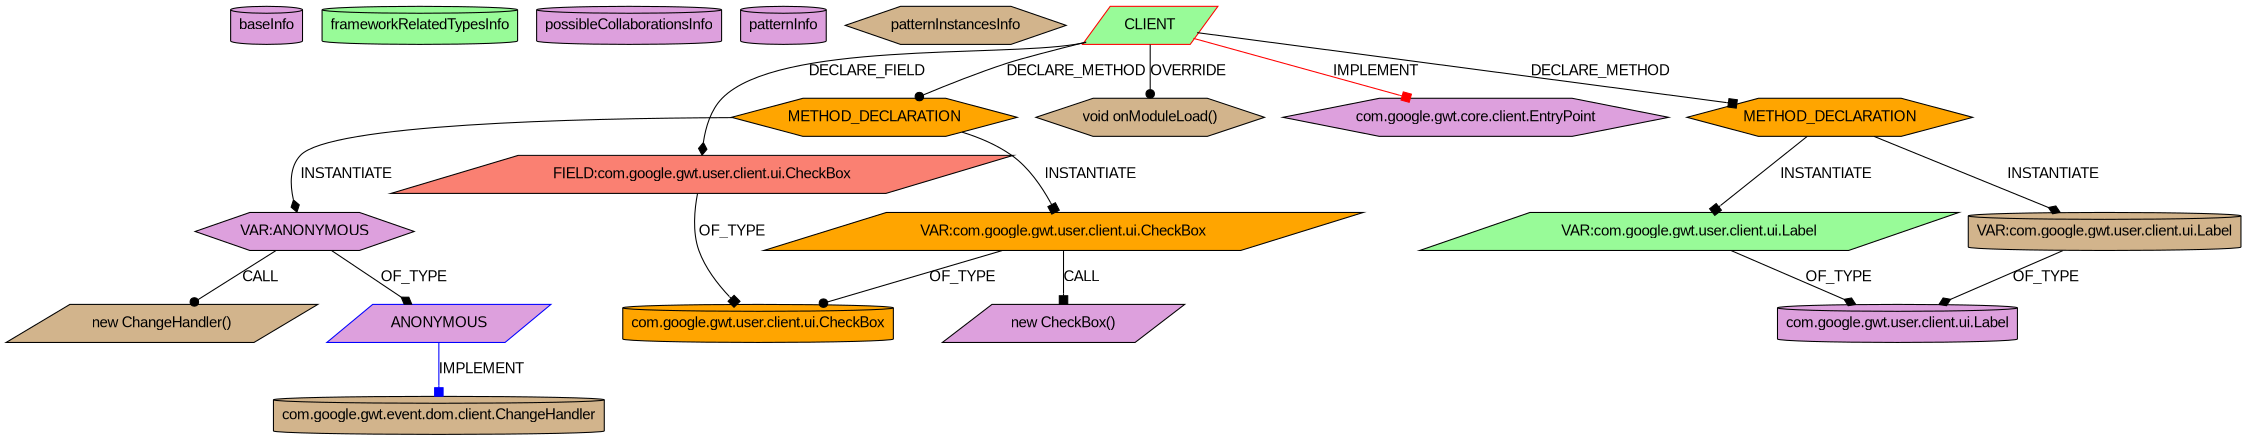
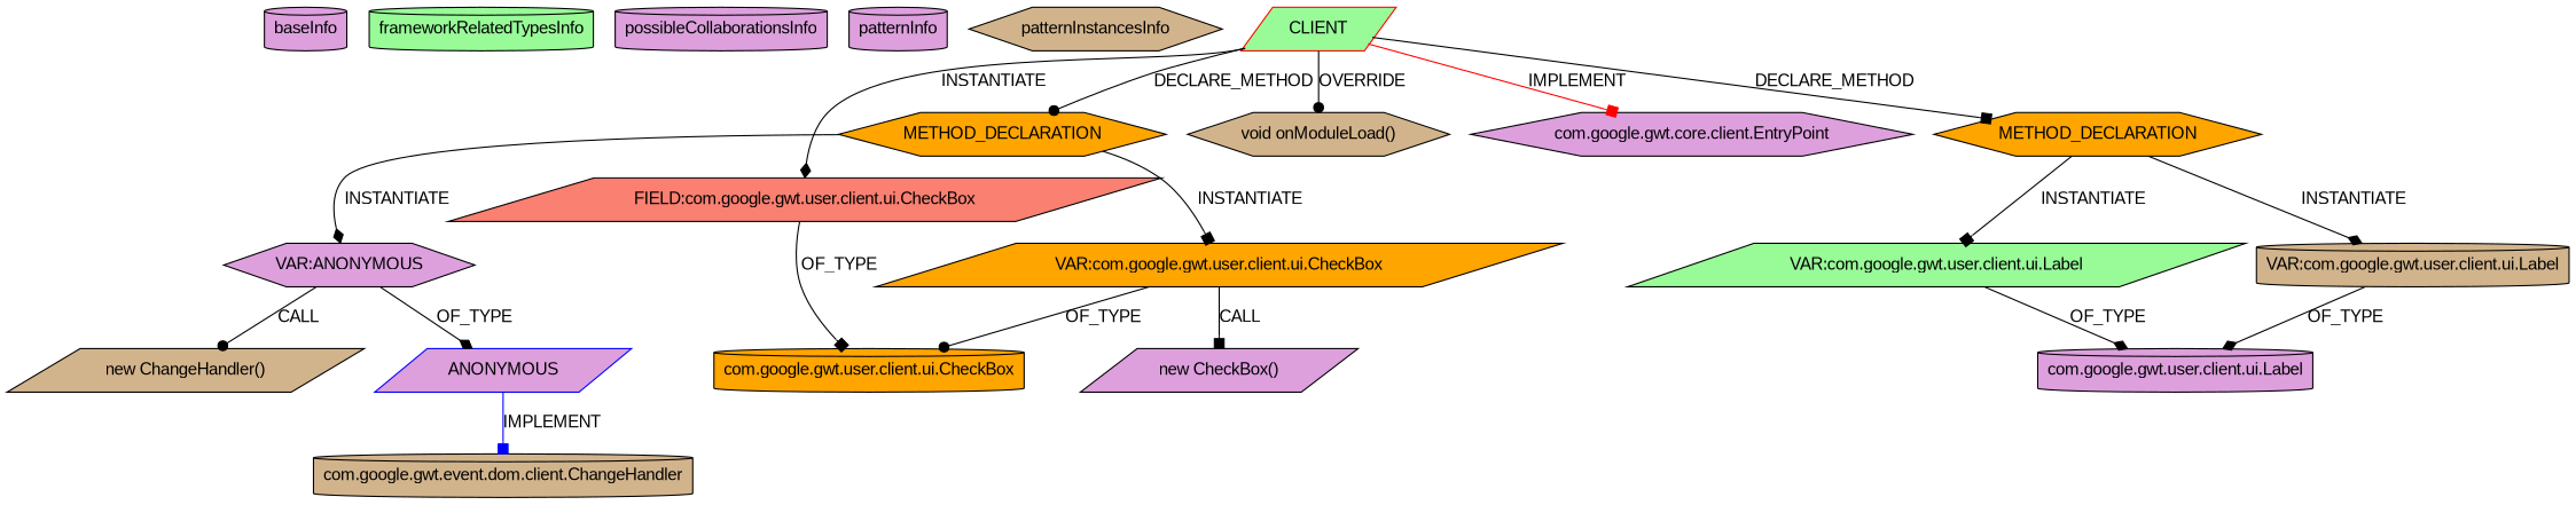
  digraph {
    fontname="Liberation Sans"
    node [fillcolor=plum fontname="Liberation Sans" shape=cylinder style=filled isFrameworkType=false]
    edge [arrowhead=box fontname="Liberation Sans"]
    baseInfo [category=pattern graphId=1020 isAnonymous=false possibleRelation=true isFrameworkType=""]
    frameworkRelatedTypesInfo [0="com.google.gwt.core.client.EntryPoint" fillcolor=palegreen isFrameworkType=""]
    possibleCollaborationsInfo [0="1020~INSTANTIATION-CLIENT_METHOD_DECLARATION-~com.google.gwt.core.client.EntryPoint ~com.google.gwt.event.dom.client.ChangeHandler ~false~true" isFrameworkType=""]
    patternInfo [frequency=2.0 patternRootClient=0 isFrameworkType=""]
    patternInstancesInfo [0="spydon-esiade~/spydon-esiade/esiade-master/src/net/esiade/client/Esiade.java~Esiade~4504" 1="DeannaSurma-Census~/DeannaSurma-Census/Census-master/src/com/cs4302/census/client/Census.java~Census~109" fillcolor=tan shape=hexagon isFrameworkType=""]
    n6 [fillcolor=tan label="new ChangeHandler()" shape=parallelogram vertexType=CONSTRUCTOR_CALL]
    n7 [label="VAR:ANONYMOUS" shape=hexagon vertexType=VARIABLE_EXPRESION]
    n8 [color=blue label=ANONYMOUS shape=parallelogram vertexType=REFERENCE_ANONYMOUS_DECLARATION]
    n9 [fillcolor=tan label="com.google.gwt.event.dom.client.ChangeHandler" vertexType=FRAMEWORK_INTERFACE_TYPE]
    n10 [fillcolor=orange label=METHOD_DECLARATION shape=hexagon vertexType=CLIENT_METHOD_DECLARATION]
    n11 [fillcolor=orange label="VAR:com.google.gwt.user.client.ui.CheckBox" shape=parallelogram vertexType=VARIABLE_EXPRESION]
    n12 [fillcolor=orange label="com.google.gwt.user.client.ui.CheckBox" vertexType=FRAMEWORK_CLASS_TYPE]
    n13 [label="new CheckBox()" shape=parallelogram vertexType=CONSTRUCTOR_CALL]
    n14 [color=red fillcolor=palegreen label=CLIENT shape=parallelogram vertexType=ROOT_CLIENT_CLASS_DECLARATION]
    n15 [fillcolor=salmon label="FIELD:com.google.gwt.user.client.ui.CheckBox" shape=parallelogram vertexType=FIELD_DECLARATION]
    n16 [fillcolor=tan label="void onModuleLoad()" shape=hexagon vertexType=OVERRIDING_METHOD_DECLARATION]
    n17 [label="com.google.gwt.core.client.EntryPoint" shape=hexagon vertexType=FRAMEWORK_INTERFACE_TYPE]
    n18 [fillcolor=orange label=METHOD_DECLARATION shape=hexagon vertexType=CLIENT_METHOD_DECLARATION]
    n19 [fillcolor=palegreen label="VAR:com.google.gwt.user.client.ui.Label" shape=parallelogram vertexType=VARIABLE_EXPRESION]
    n20 [fillcolor=tan label="VAR:com.google.gwt.user.client.ui.Label" vertexType=VARIABLE_EXPRESION]
    n21 [label="com.google.gwt.user.client.ui.Label" vertexType=FRAMEWORK_CLASS_TYPE]
    n7 -> n6 [arrowhead=dot label=CALL]
    n7 -> n8 [arrowhead=diamond label=OF_TYPE]
    n8 -> n9 [color=blue label=IMPLEMENT]
    n10 -> n7 [arrowhead=diamond label=INSTANTIATE]
    n10 -> n11 [label=INSTANTIATE]
    n11 -> n12 [arrowhead=dot label=OF_TYPE]
    n11 -> n13 [label=CALL]
    n14 -> n10 [arrowhead=dot label=DECLARE_METHOD]
-   n14 -> n15 [arrowhead=diamond label=DECLARE_FIELD]
+   n14 -> n15 [arrowhead=diamond label=INSTANTIATE]
    n14 -> n16 [arrowhead=dot label=OVERRIDE]
    n14 -> n17 [color=red label=IMPLEMENT]
    n14 -> n18 [label=DECLARE_METHOD]
    n15 -> n12 [label=OF_TYPE]
    n18 -> n19 [label=INSTANTIATE]
    n18 -> n20 [arrowhead=diamond label=INSTANTIATE]
    n19 -> n21 [arrowhead=diamond label=OF_TYPE]
    n20 -> n21 [arrowhead=diamond label=OF_TYPE]
  }
